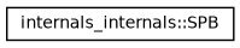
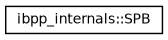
  digraph {
    rankdir=LR
-   n1 [color=black fillcolor=white fontname=Helvetica fontsize=10 height=0.2 label="internals_internals::SPB" shape=record style=filled width=0.4]
+   n1 [color=black fillcolor=white fontname=Helvetica fontsize=10 height=0.2 label="ibpp_internals::SPB" shape=record style=filled width=0.4]
  }
